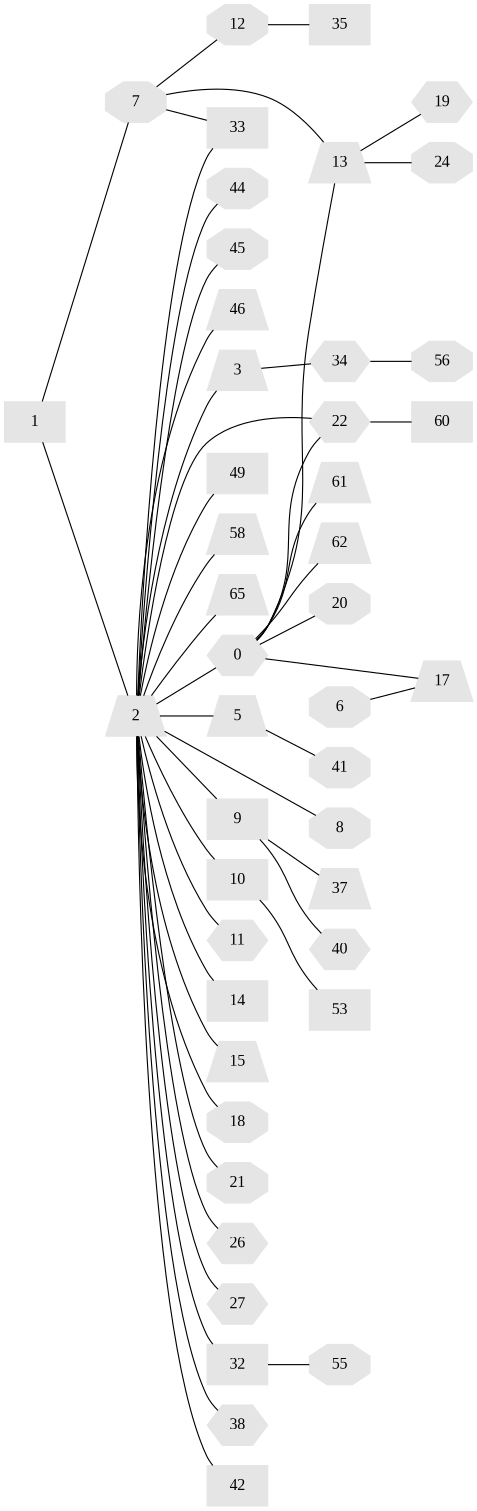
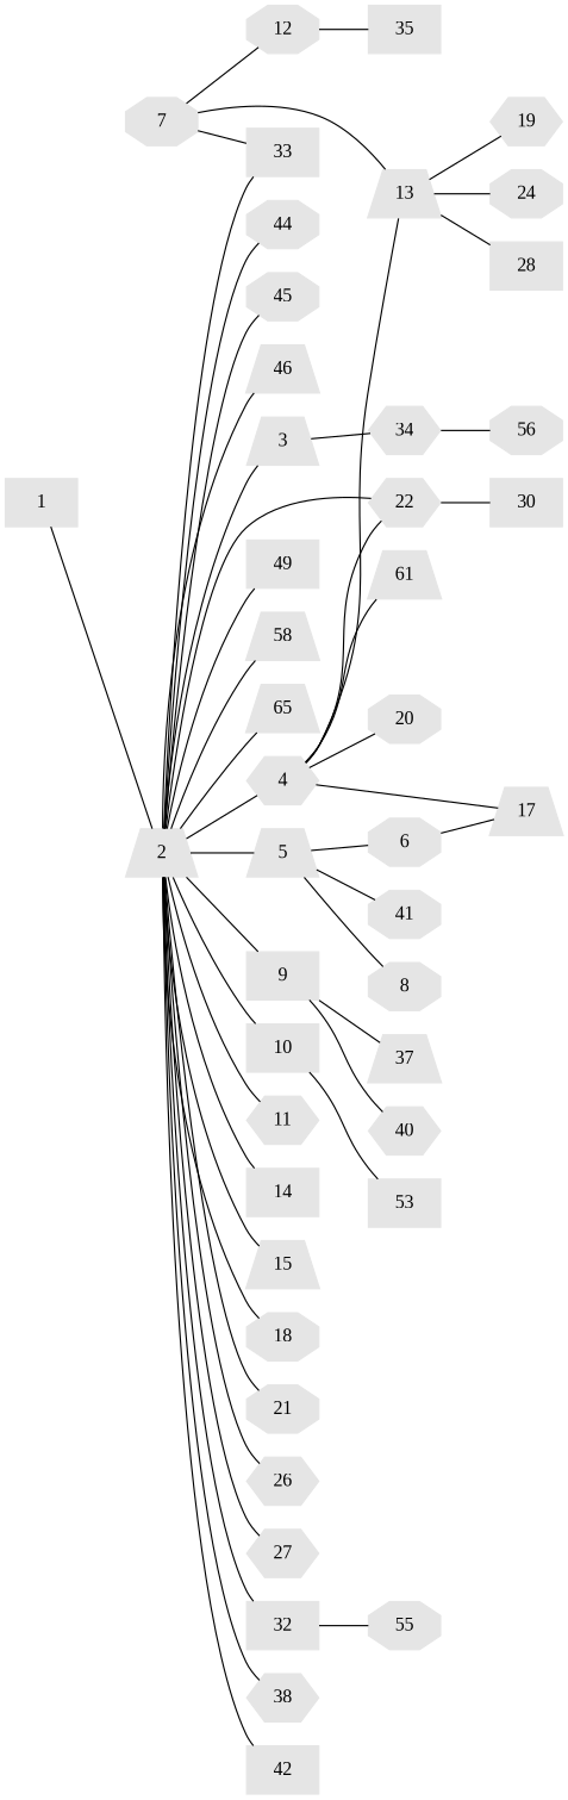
  graph {
    fontname="Liberation Serif"
    rankdir=LR
    node [color=gray90 fontname="Liberation Serif" shape=octagon style=filled]
    edge [fontname="Liberation Serif"]
    2 [shape=trapezium super="+47"]
    3 [shape=trapezium super="+39"]
-   4 [shape=hexagon super="+57" label=0]
+   4 [shape=hexagon super="+57"]
    5 [shape=trapezium super="+23"]
    8
    9 [shape=box super="+50"]
    10 [shape=box super="+51"]
    11 [shape=hexagon]
    14 [shape=box]
    15 [shape=trapezium]
    18
    21
    22 [shape=hexagon super="+36"]
    26 [shape=hexagon]
    27 [shape=hexagon]
    32 [shape=box super="+48"]
    33 [shape=box super="+59"]
    38 [shape=hexagon]
    42 [shape=box super="+43"]
    44
    45 [super="+54"]
    46 [shape=trapezium super="+64"]
    49 [shape=box]
    58 [shape=trapezium]
    65 [shape=trapezium]
    1 [shape=box]
    7 [super="+16"]
    13 [shape=trapezium super="+52"]
    12 [super="+25"]
    34 [shape=hexagon super="+60"]
    17 [shape=trapezium super="+61"]
    20
    n33 [label=61 shape=trapezium]
-   62 [shape=trapezium super="+63"]
    6
    41
    37 [shape=trapezium]
    40 [shape=hexagon]
    53 [shape=box]
    19 [shape=hexagon super="+29"]
    24
-   30 [shape=box label=60]
+   28 [shape=box]
+   30 [shape=box]
    55
    56
    35 [shape=box]
    2 -- 3
    2 -- 4
    2 -- 5
-   2 -- 8
+   5 -- 8
    2 -- 9
    2 -- 10
    2 -- 11
    2 -- 14
    2 -- 15
    2 -- 18
    2 -- 21
    2 -- 22
    2 -- 26
    2 -- 27
    2 -- 32
    2 -- 33
    2 -- 38
    2 -- 42
    2 -- 44
    2 -- 45 [weight=2]
    2 -- 46 [weight=2]
    2 -- 49
    2 -- 58
    2 -- 65
    3 -- 34
    4 -- 22
    4 -- 13
    4 -- 17
    4 -- 20
    4 -- n33
-   4 -- 62
+   5 -- 6
    5 -- 41
    9 -- 37
    9 -- 40
    10 -- 53
    22 -- 30
    32 -- 55
    1 -- 2
-   1 -- 7
    7 -- 33
    7 -- 13
    7 -- 12
    13 -- 19
    13 -- 24
+   13 -- 28
    12 -- 35
    34 -- 56
    6 -- 17
  }
